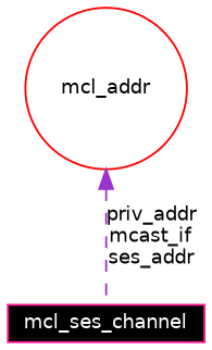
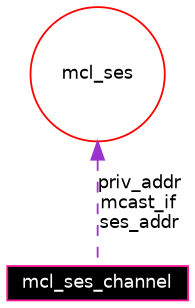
  digraph {
    node [fontname=Helvetica fontsize=10]
    n1 [color=deeppink fillcolor=black fontcolor=white height=0.2 label=mcl_ses_channel shape=box style=filled width=0.4]
-   n2 [color=red height=0.2 label=mcl_addr shape=circle width=0.4]
+   n2 [color=red height=0.2 label=mcl_ses shape=circle width=0.4]
    n2 -> n1 [color=darkorchid3 dir=back fontname=Helvetica fontsize=10 label="priv_addr\nmcast_if\nses_addr" labelfontname=Helvetica labelfontsize=10 style=dashed]
  }
